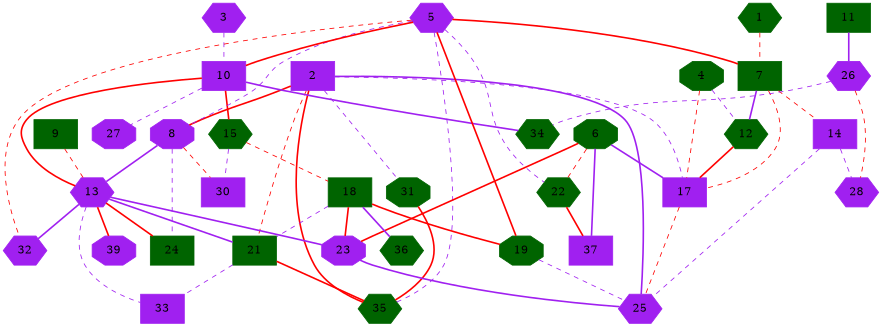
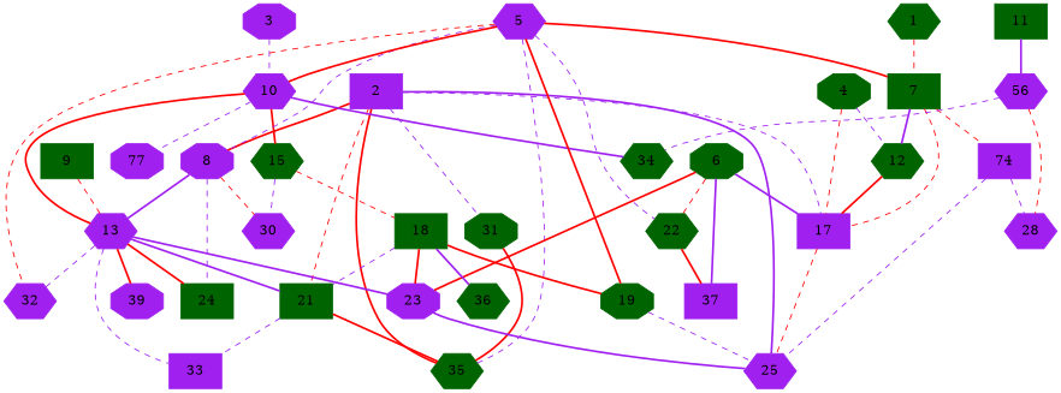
  graph {
    node [color=purple shape=hexagon style=filled]
    edge [color=purple style=dashed weight=1.0]
    1 [color=darkgreen]
    7 [color=darkgreen shape=box]
    17 [shape=box]
    12 [color=darkgreen]
-   14 [shape=box]
+   14 [shape=box label=74]
    2 [shape=box]
    8 [shape=octagon]
    21 [color=darkgreen shape=box]
    25
    31 [color=darkgreen shape=octagon]
    35 [color=darkgreen]
    13
    24 [color=darkgreen shape=box]
-   30 [shape=box]
+   30
    33 [shape=box]
-   10 [shape=box]
-   3
+   10
+   3 [shape=octagon]
    15 [color=darkgreen]
-   27 [shape=octagon]
+   27 [shape=octagon label=77]
    34 [color=darkgreen]
    4 [color=darkgreen shape=octagon]
    5
    19 [color=darkgreen shape=octagon]
    22 [color=darkgreen]
    32
    37 [shape=box]
    6 [color=darkgreen shape=octagon]
    23 [shape=octagon]
    28
    39 [shape=octagon]
    9 [color=darkgreen shape=box]
    18 [color=darkgreen shape=box]
    11 [color=darkgreen shape=box]
-   26
+   26 [label=56]
    36 [color=darkgreen]
    1 -- 7 [color=red]
    7 -- 17 [color=red]
    7 -- 12 [style=bold weight=2.0]
    7 -- 14 [color=red]
    17 -- 25 [color=red]
    12 -- 17 [color=red style=bold]
    14 -- 25
    14 -- 28
    2 -- 17
    2 -- 8 [color=red style=bold]
    2 -- 21 [color=red weight=2.0]
    2 -- 25 [style=bold]
    2 -- 31
    2 -- 35 [color=red style=bold]
    8 -- 13 [style=bold]
    8 -- 24 [weight=2.0]
    8 -- 30 [color=red]
    21 -- 35 [color=red style=bold]
    21 -- 33
    31 -- 35 [color=red style=bold]
    13 -- 21 [style=bold]
    13 -- 24 [color=red style=bold]
    13 -- 33
-   13 -- 32 [style=bold weight=2.0]
+   13 -- 32 [weight=2.0]
    13 -- 23 [style=bold]
    13 -- 39 [color=red style=bold]
    10 -- 13 [color=red style=bold]
    10 -- 15 [color=red style=bold]
    10 -- 27
    10 -- 34 [style=bold]
    3 -- 10
    15 -- 30
    15 -- 18 [color=red]
    4 -- 17 [color=red]
    4 -- 12
    5 -- 7 [color=red style=bold]
    5 -- 8
    5 -- 35
    5 -- 10 [color=red style=bold]
    5 -- 19 [color=red style=bold]
    5 -- 22
    5 -- 32 [color=red]
    19 -- 25
    22 -- 37 [color=red style=bold]
    6 -- 17 [style=bold weight=2.0]
    6 -- 22 [color=red]
    6 -- 37 [style=bold]
    6 -- 23 [color=red style=bold]
    23 -- 25 [style=bold]
    9 -- 13 [color=red]
    18 -- 21
    18 -- 19 [color=red style=bold]
    18 -- 23 [color=red style=bold]
    18 -- 36 [style=bold]
    11 -- 26 [style=bold]
    26 -- 34
    26 -- 28 [color=red]
  }
